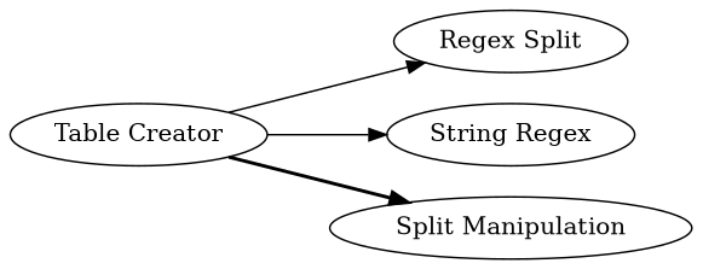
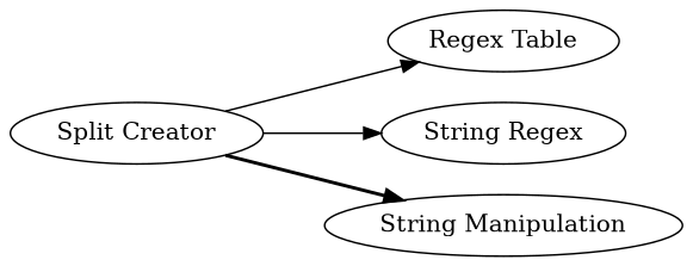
  digraph {
    rankdir=LR
    edge [style=solid]
-   n1 [label="Table Creator"]
-   n2 [label="Regex Split"]
+   n1 [label="Split Creator"]
+   n2 [label="Regex Table"]
    n3 [label="String Regex"]
-   n4 [label="Split Manipulation"]
+   n4 [label="String Manipulation"]
    n1 -> n2
    n1 -> n3
    n1 -> n4 [style=bold]
  }
